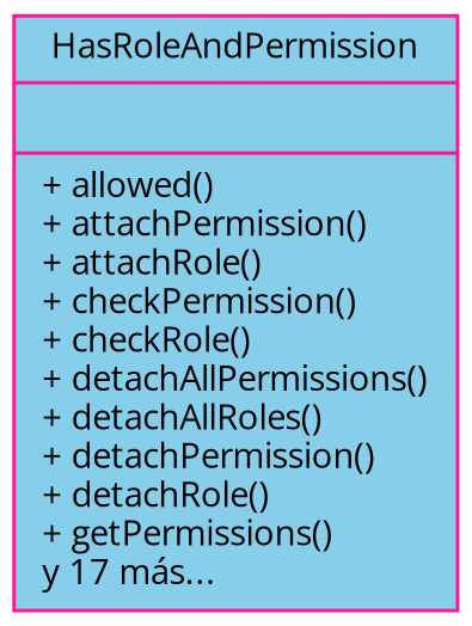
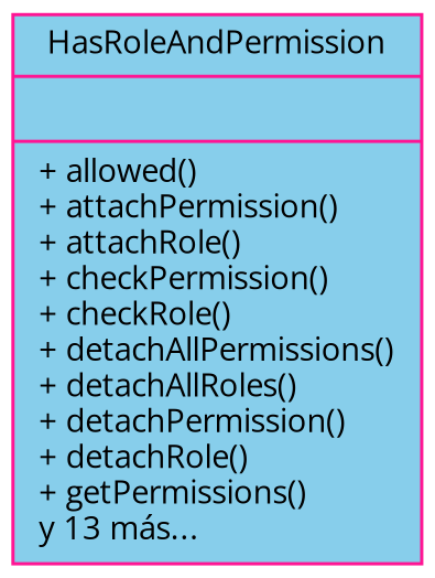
  digraph {
    fontname="Open Sans"
-   n1 [color=deeppink fillcolor=skyblue fontcolor=black fontname="Open Sans" fontsize=10 height=0.2 label="{HasRoleAndPermission\n||+ allowed()\l+ attachPermission()\l+ attachRole()\l+ checkPermission()\l+ checkRole()\l+ detachAllPermissions()\l+ detachAllRoles()\l+ detachPermission()\l+ detachRole()\l+ getPermissions()\ly 17 más...\l}" shape=record style=filled width=0.4]
+   n1 [color=deeppink fillcolor=skyblue fontcolor=black fontname="Open Sans" fontsize=10 height=0.2 label="{HasRoleAndPermission\n||+ allowed()\l+ attachPermission()\l+ attachRole()\l+ checkPermission()\l+ checkRole()\l+ detachAllPermissions()\l+ detachAllRoles()\l+ detachPermission()\l+ detachRole()\l+ getPermissions()\ly 13 más...\l}" shape=record style=filled width=0.4]
  }
